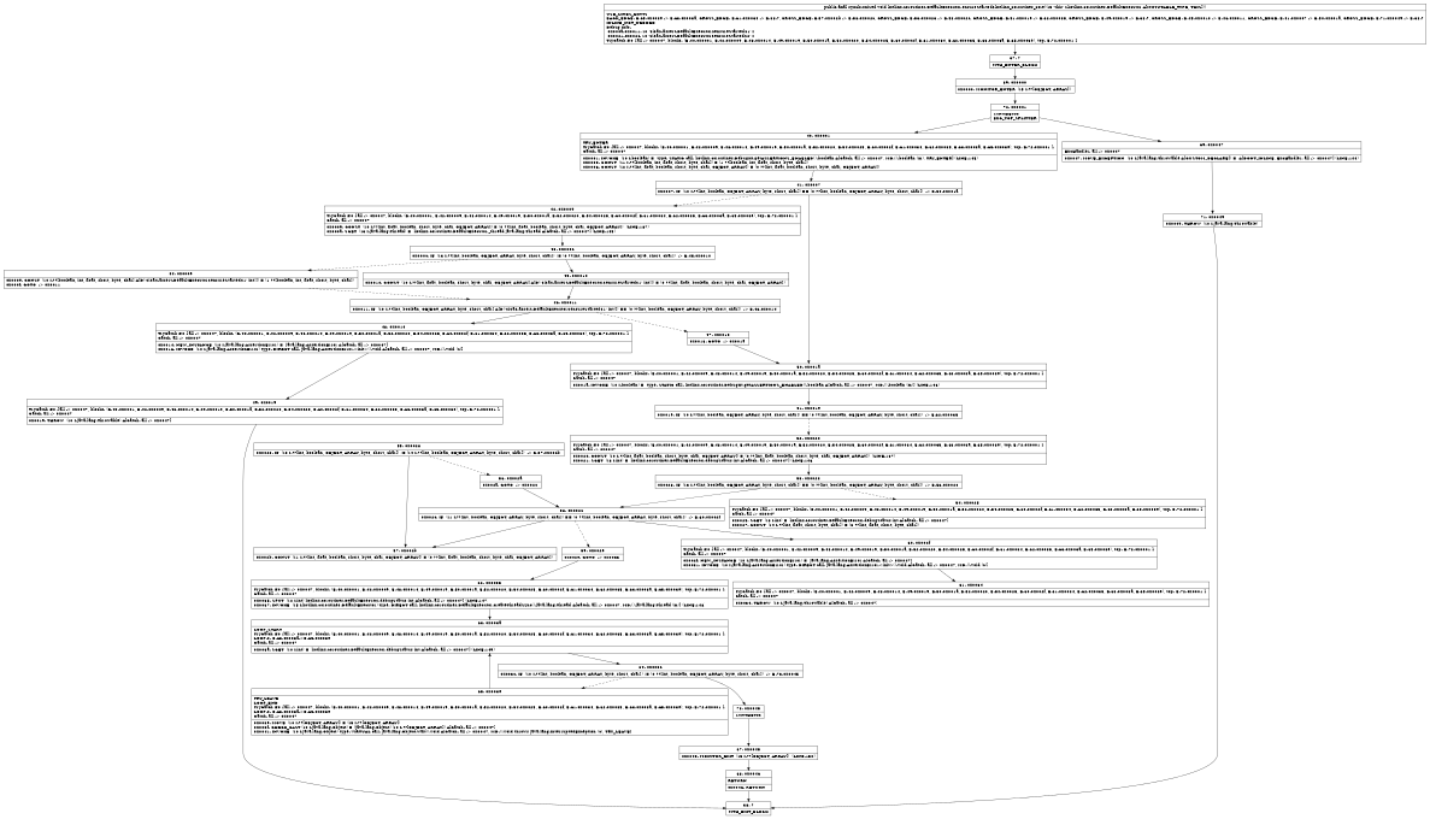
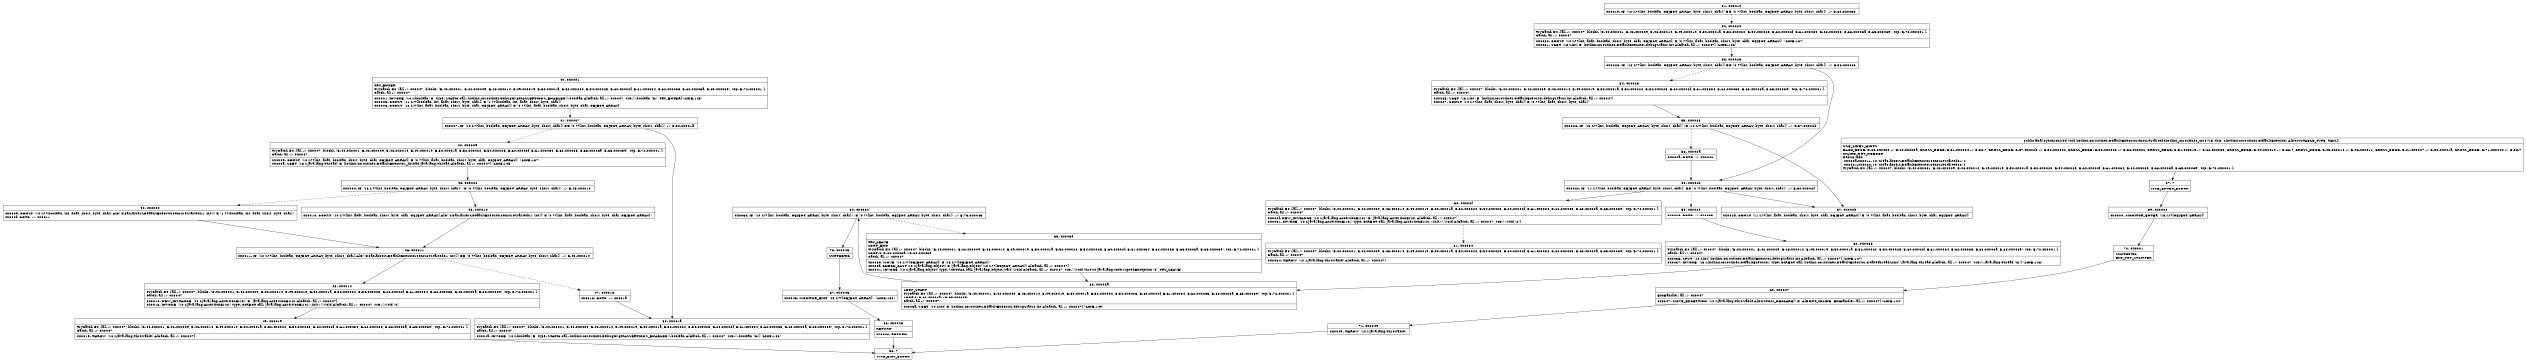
  digraph {
    node [shape=record]
    n1 [label="{37\:\ ?|MTH_ENTER_BLOCK\l}"]
    n2 [label="{39\:\ 0x0000|0x0000: MONITOR_ENTER  (r5 I:??[OBJECT, ARRAY]) \l}"]
    n3 [label="{72\:\ 0x0001|SYNTHETIC\lEXC_TOP_SPLITTER\l}"]
    n4 [label="{40\:\ 0x0001|TRY_ENTER\lTryCatch #0 \{all \-\> 0x0047, blocks: (B:40:0x0001, B:42:0x0009, B:48:0x0014, B:49:0x0019, B:50:0x001a, B:52:0x0020, B:54:0x0025, B:60:0x002f, B:61:0x0034, B:62:0x0035, B:63:0x003a, B:65:0x003e), top: B:72:0x0001 \}\lCatch: all \-\> 0x0047\l|0x0001: INVOKE  (r0 I:boolean) =  type: STATIC call: kotlinx.coroutines.DebugKt.getASSERTIONS_ENABLED():boolean A[Catch: all \-\> 0x0047, MD:():boolean (m), TRY_ENTER] (LINE:145)\l0x0005: CONST  (r1 I:??[boolean, int, float, short, byte, char]) = (1 ??[boolean, int, float, short, byte, char]) \l0x0006: CONST  (r2 I:??[int, float, boolean, short, byte, char, OBJECT, ARRAY]) = (0 ??[int, float, boolean, short, byte, char, OBJECT, ARRAY]) \l}"]
    n5 [label="{69\:\ 0x0047|ExcHandler: all \-\> 0x0047\l|0x0047: MOVE_EXCEPTION  (r0 I:java.lang.Throwable A[CUSTOM_DECLARE]) =  A[DONT_INLINE, ExcHandler: all \-\> 0x0047] (LINE:144)\l}"]
    n6 [label="{41\:\ 0x0007|0x0007: IF  (r0 I:??[int, boolean, OBJECT, ARRAY, byte, short, char]) == (0 ??[int, boolean, OBJECT, ARRAY, byte, short, char])  \-\> B:50:0x001a \l}"]
    n7 [label="{71\:\ 0x0049|0x0049: THROW  (r0 I:java.lang.Throwable) \l}"]
    n8 [label="{42\:\ 0x0009|TryCatch #0 \{all \-\> 0x0047, blocks: (B:40:0x0001, B:42:0x0009, B:48:0x0014, B:49:0x0019, B:50:0x001a, B:52:0x0020, B:54:0x0025, B:60:0x002f, B:61:0x0034, B:62:0x0035, B:63:0x003a, B:65:0x003e), top: B:72:0x0001 \}\lCatch: all \-\> 0x0047\l|0x0009: CONST  (r0 I:??[int, float, boolean, short, byte, char, OBJECT, ARRAY]) = (0 ??[int, float, boolean, short, byte, char, OBJECT, ARRAY])  (LINE:187)\l0x000a: SGET  (r3 I:java.lang.Thread) =  kotlinx.coroutines.DefaultExecutor._thread java.lang.Thread A[Catch: all \-\> 0x0047] (LINE:145)\l}"]
    n9 [label="{50\:\ 0x001a|TryCatch #0 \{all \-\> 0x0047, blocks: (B:40:0x0001, B:42:0x0009, B:48:0x0014, B:49:0x0019, B:50:0x001a, B:52:0x0020, B:54:0x0025, B:60:0x002f, B:61:0x0034, B:62:0x0035, B:63:0x003a, B:65:0x003e), top: B:72:0x0001 \}\lCatch: all \-\> 0x0047\l|0x001a: INVOKE  (r0 I:boolean) =  type: STATIC call: kotlinx.coroutines.DebugKt.getASSERTIONS_ENABLED():boolean A[Catch: all \-\> 0x0047, MD:():boolean (m)] (LINE:146)\l}"]
    n10 [label="{43\:\ 0x000c|0x000c: IF  (r3 I:??[int, boolean, OBJECT, ARRAY, byte, short, char]) != (0 ??[int, boolean, OBJECT, ARRAY, byte, short, char])  \-\> B:45:0x0010 \l}"]
    n11 [label="{51\:\ 0x001e|0x001e: IF  (r0 I:??[int, boolean, OBJECT, ARRAY, byte, short, char]) == (0 ??[int, boolean, OBJECT, ARRAY, byte, short, char])  \-\> B:62:0x0035 \l}"]
    n12 [label="{44\:\ 0x000e|0x000e: CONST  (r0 I:??[boolean, int, float, short, byte, char] A[D('$i$a$\-assert\-DefaultExecutor$ensureStarted$1' int)]) = (1 ??[boolean, int, float, short, byte, char]) \l0x000f: GOTO  \-\> 0x0011 \l}"]
    n13 [label="{45\:\ 0x0010|0x0010: CONST  (r0 I:??[int, float, boolean, short, byte, char, OBJECT, ARRAY] A[D('$i$a$\-assert\-DefaultExecutor$ensureStarted$1' int)]) = (0 ??[int, float, boolean, short, byte, char, OBJECT, ARRAY]) \l}"]
    n14 [label="{46\:\ 0x0011|0x0011: IF  (r0 I:??[int, boolean, OBJECT, ARRAY, byte, short, char] A[D('$i$a$\-assert\-DefaultExecutor$ensureStarted$1' int)]) == (0 ??[int, boolean, OBJECT, ARRAY, byte, short, char])  \-\> B:48:0x0014 \l}"]
    n15 [label="{47\:\ 0x0013|0x0013: GOTO  \-\> 0x001a \l}"]
    n16 [label="{48\:\ 0x0014|TryCatch #0 \{all \-\> 0x0047, blocks: (B:40:0x0001, B:42:0x0009, B:48:0x0014, B:49:0x0019, B:50:0x001a, B:52:0x0020, B:54:0x0025, B:60:0x002f, B:61:0x0034, B:62:0x0035, B:63:0x003a, B:65:0x003e), top: B:72:0x0001 \}\lCatch: all \-\> 0x0047\l|0x0014: NEW_INSTANCE  (r0 I:java.lang.AssertionError) =  java.lang.AssertionError A[Catch: all \-\> 0x0047]\l0x0016: INVOKE  (r0 I:java.lang.AssertionError) type: DIRECT call: java.lang.AssertionError.\<init\>():void A[Catch: all \-\> 0x0047, MD:():void (c)]\l}"]
    n17 [label="{49\:\ 0x0019|TryCatch #0 \{all \-\> 0x0047, blocks: (B:40:0x0001, B:42:0x0009, B:48:0x0014, B:49:0x0019, B:50:0x001a, B:52:0x0020, B:54:0x0025, B:60:0x002f, B:61:0x0034, B:62:0x0035, B:63:0x003a, B:65:0x003e), top: B:72:0x0001 \}\lCatch: all \-\> 0x0047\l|0x0019: THROW  (r0 I:java.lang.Throwable) A[Catch: all \-\> 0x0047]\l}"]
    n18 [label="{38\:\ ?|MTH_EXIT_BLOCK\l}"]
    n19 [label="{52\:\ 0x0020|TryCatch #0 \{all \-\> 0x0047, blocks: (B:40:0x0001, B:42:0x0009, B:48:0x0014, B:49:0x0019, B:50:0x001a, B:52:0x0020, B:54:0x0025, B:60:0x002f, B:61:0x0034, B:62:0x0035, B:63:0x003a, B:65:0x003e), top: B:72:0x0001 \}\lCatch: all \-\> 0x0047\l|0x0020: CONST  (r0 I:??[int, float, boolean, short, byte, char, OBJECT, ARRAY]) = (0 ??[int, float, boolean, short, byte, char, OBJECT, ARRAY])  (LINE:187)\l0x0021: SGET  (r3 I:int) =  kotlinx.coroutines.DefaultExecutor.debugStatus int A[Catch: all \-\> 0x0047] (LINE:146)\l}"]
    n20 [label="{53\:\ 0x0023|0x0023: IF  (r3 I:??[int, boolean, OBJECT, ARRAY, byte, short, char]) == (0 ??[int, boolean, OBJECT, ARRAY, byte, short, char])  \-\> B:58:0x002c \l}"]
    n21 [label="{62\:\ 0x0035|TryCatch #0 \{all \-\> 0x0047, blocks: (B:40:0x0001, B:42:0x0009, B:48:0x0014, B:49:0x0019, B:50:0x001a, B:52:0x0020, B:54:0x0025, B:60:0x002f, B:61:0x0034, B:62:0x0035, B:63:0x003a, B:65:0x003e), top: B:72:0x0001 \}\lCatch: all \-\> 0x0047\l|0x0035: SPUT  (r2 I:int) kotlinx.coroutines.DefaultExecutor.debugStatus int A[Catch: all \-\> 0x0047] (LINE:147)\l0x0037: INVOKE  (r5 I:kotlinx.coroutines.DefaultExecutor) type: DIRECT call: kotlinx.coroutines.DefaultExecutor.createThreadSync():java.lang.Thread A[Catch: all \-\> 0x0047, MD:():java.lang.Thread (m)] (LINE:148)\l}"]
    n22 [label="{63\:\ 0x003a|LOOP_START\lTryCatch #0 \{all \-\> 0x0047, blocks: (B:40:0x0001, B:42:0x0009, B:48:0x0014, B:49:0x0019, B:50:0x001a, B:52:0x0020, B:54:0x0025, B:60:0x002f, B:61:0x0034, B:62:0x0035, B:63:0x003a, B:65:0x003e), top: B:72:0x0001 \}\lLOOP:0: B:63:0x003a\-\>B:65:0x003e\lCatch: all \-\> 0x0047\l|0x003a: SGET  (r0 I:int) =  kotlinx.coroutines.DefaultExecutor.debugStatus int A[Catch: all \-\> 0x0047] (LINE:149)\l}"]
    n23 [label="{54\:\ 0x0025|TryCatch #0 \{all \-\> 0x0047, blocks: (B:40:0x0001, B:42:0x0009, B:48:0x0014, B:49:0x0019, B:50:0x001a, B:52:0x0020, B:54:0x0025, B:60:0x002f, B:61:0x0034, B:62:0x0035, B:63:0x003a, B:65:0x003e), top: B:72:0x0001 \}\lCatch: all \-\> 0x0047\l|0x0025: SGET  (r3 I:int) =  kotlinx.coroutines.DefaultExecutor.debugStatus int A[Catch: all \-\> 0x0047]\l0x0027: CONST  (r4 I:??[int, float, short, byte, char]) = (3 ??[int, float, short, byte, char]) \l}"]
    n24 [label="{58\:\ 0x002c|0x002c: IF  (r1 I:??[int, boolean, OBJECT, ARRAY, byte, short, char]) == (0 ??[int, boolean, OBJECT, ARRAY, byte, short, char])  \-\> B:60:0x002f \l}"]
    n25 [label="{55\:\ 0x0028|0x0028: IF  (r3 I:??[int, boolean, OBJECT, ARRAY, byte, short, char]) != (r4 I:??[int, boolean, OBJECT, ARRAY, byte, short, char])  \-\> B:57:0x002b \l}"]
    n26 [label="{57\:\ 0x002b|0x002b: CONST  (r1 I:??[int, float, boolean, short, byte, char, OBJECT, ARRAY]) = (0 ??[int, float, boolean, short, byte, char, OBJECT, ARRAY]) \l}"]
    n27 [label="{59\:\ 0x002e|0x002e: GOTO  \-\> 0x0035 \l}"]
    n28 [label="{60\:\ 0x002f|TryCatch #0 \{all \-\> 0x0047, blocks: (B:40:0x0001, B:42:0x0009, B:48:0x0014, B:49:0x0019, B:50:0x001a, B:52:0x0020, B:54:0x0025, B:60:0x002f, B:61:0x0034, B:62:0x0035, B:63:0x003a, B:65:0x003e), top: B:72:0x0001 \}\lCatch: all \-\> 0x0047\l|0x002f: NEW_INSTANCE  (r0 I:java.lang.AssertionError) =  java.lang.AssertionError A[Catch: all \-\> 0x0047]\l0x0031: INVOKE  (r0 I:java.lang.AssertionError) type: DIRECT call: java.lang.AssertionError.\<init\>():void A[Catch: all \-\> 0x0047, MD:():void (c)]\l}"]
    n29 [label="{56\:\ 0x002a|0x002a: GOTO  \-\> 0x002c \l}"]
    n30 [label="{61\:\ 0x0034|TryCatch #0 \{all \-\> 0x0047, blocks: (B:40:0x0001, B:42:0x0009, B:48:0x0014, B:49:0x0019, B:50:0x001a, B:52:0x0020, B:54:0x0025, B:60:0x002f, B:61:0x0034, B:62:0x0035, B:63:0x003a, B:65:0x003e), top: B:72:0x0001 \}\lCatch: all \-\> 0x0047\l|0x0034: THROW  (r0 I:java.lang.Throwable) A[Catch: all \-\> 0x0047]\l}"]
    n31 [label="{64\:\ 0x003c|0x003c: IF  (r0 I:??[int, boolean, OBJECT, ARRAY, byte, short, char]) != (0 ??[int, boolean, OBJECT, ARRAY, byte, short, char])  \-\> B:73:0x0045 \l}"]
    n32 [label="{65\:\ 0x003e|TRY_LEAVE\lLOOP_END\lTryCatch #0 \{all \-\> 0x0047, blocks: (B:40:0x0001, B:42:0x0009, B:48:0x0014, B:49:0x0019, B:50:0x001a, B:52:0x0020, B:54:0x0025, B:60:0x002f, B:61:0x0034, B:62:0x0035, B:63:0x003a, B:65:0x003e), top: B:72:0x0001 \}\lLOOP:0: B:63:0x003a\-\>B:65:0x003e\lCatch: all \-\> 0x0047\l|0x003e: MOVE  (r0 I:??[OBJECT, ARRAY]) = (r5 I:??[OBJECT, ARRAY]) \l0x003f: CHECK_CAST (r0 I:java.lang.Object) = (java.lang.Object) (r0 I:??[OBJECT, ARRAY]) A[Catch: all \-\> 0x0047]\l0x0041: INVOKE  (r0 I:java.lang.Object) type: VIRTUAL call: java.lang.Object.wait():void A[Catch: all \-\> 0x0047, MD:():void throws java.lang.InterruptedException (c), TRY_LEAVE]\l}"]
    n33 [label="{73\:\ 0x0045|SYNTHETIC\l}"]
    n34 [label="{67\:\ 0x0045|0x0045: MONITOR_EXIT  (r5 I:??[OBJECT, ARRAY])  (LINE:150)\l}"]
    n35 [label="{68\:\ 0x0046|RETURN\l|0x0046: RETURN   \l}"]
    n36 [label="{public final synchronized void kotlinx.coroutines.DefaultExecutor.ensureStarted$kotlinx_coroutines_core((r5 'this' I:kotlinx.coroutines.DefaultExecutor A[IMMUTABLE_TYPE, THIS]))  | USE_LINES_HINTS\lBACK_EDGE: B:65:0x003e \-\> B:63:0x003a, CROSS_EDGE: B:61:0x0034 \-\> B:38:?, CROSS_EDGE: B:57:0x002b \-\> B:58:0x002c, CROSS_EDGE: B:53:0x0023 \-\> B:58:0x002c, CROSS_EDGE: B:51:0x001e \-\> B:62:0x0035, CROSS_EDGE: B:49:0x0019 \-\> B:38:?, CROSS_EDGE: B:45:0x0010 \-\> B:46:0x0011, CROSS_EDGE: B:41:0x0007 \-\> B:50:0x001a, CROSS_EDGE: B:71:0x0049 \-\> B:38:?\lINLINE_NOT_NEEDED\lDebug Info:\l  0x000a\-0x0011: r0 '$i$a$\-assert\-DefaultExecutor$ensureStarted$1' I\l  0x0021\-0x002c: r0 '$i$a$\-assert\-DefaultExecutor$ensureStarted$2' I\lTryCatch #0 \{all \-\> 0x0047, blocks: (B:40:0x0001, B:42:0x0009, B:48:0x0014, B:49:0x0019, B:50:0x001a, B:52:0x0020, B:54:0x0025, B:60:0x002f, B:61:0x0034, B:62:0x0035, B:63:0x003a, B:65:0x003e), top: B:72:0x0001 \}\l}"]
    n1 -> n2
    n2 -> n3
-   n3 -> n4
    n3 -> n5
    n4 -> n6
    n5 -> n7
    n6 -> n8 [style=dashed]
    n6 -> n9
    n7 -> n18
    n8 -> n10
-   n9 -> n11
    n10 -> n12 [style=dashed]
    n10 -> n13
    n11 -> n19 [style=dashed]
-   n12 -> n14 [style=dashed]
+   n12 -> n14
    n13 -> n14
    n14 -> n15 [style=dashed]
    n14 -> n16
    n15 -> n9
    n16 -> n17
    n17 -> n18
    n19 -> n20
    n20 -> n23 [style=dashed]
    n20 -> n24
    n21 -> n22
    n22 -> n31
+   n23 -> n25
    n24 -> n26
    n24 -> n27 [style=dashed]
    n24 -> n28
    n25 -> n26
    n25 -> n29 [style=dashed]
    n27 -> n21
-   n28 -> n30
+   n28 -> n30 [style=dashed]
    n29 -> n24
    n31 -> n32 [style=dashed]
    n31 -> n33
    n32 -> n22
    n33 -> n34
    n34 -> n35
    n35 -> n18
    n36 -> n1
  }
